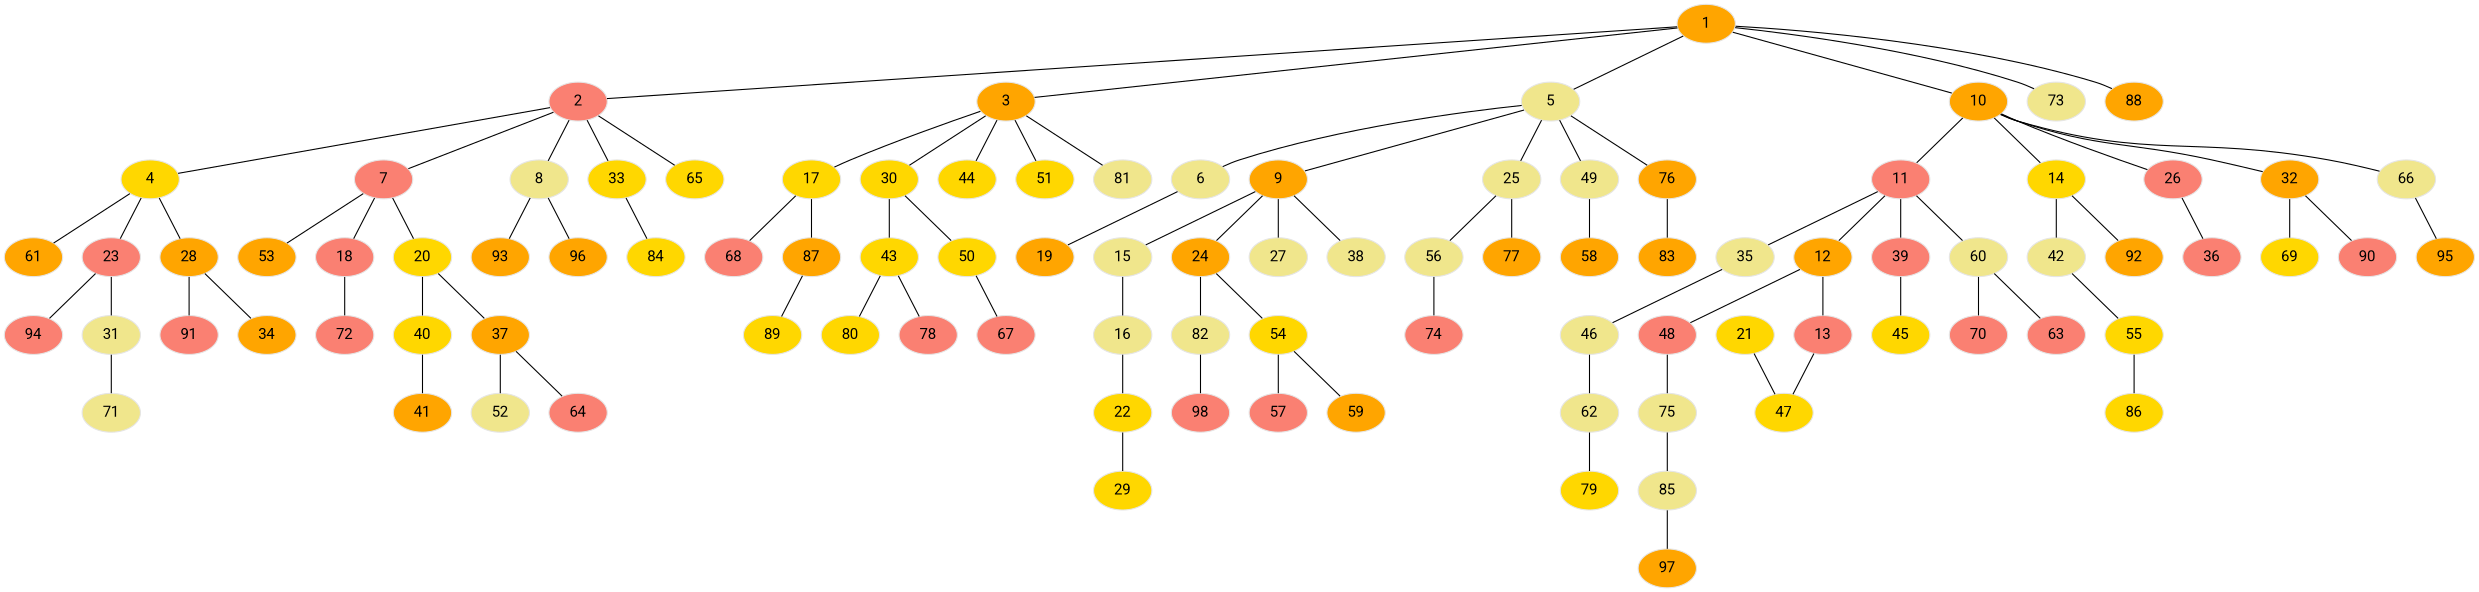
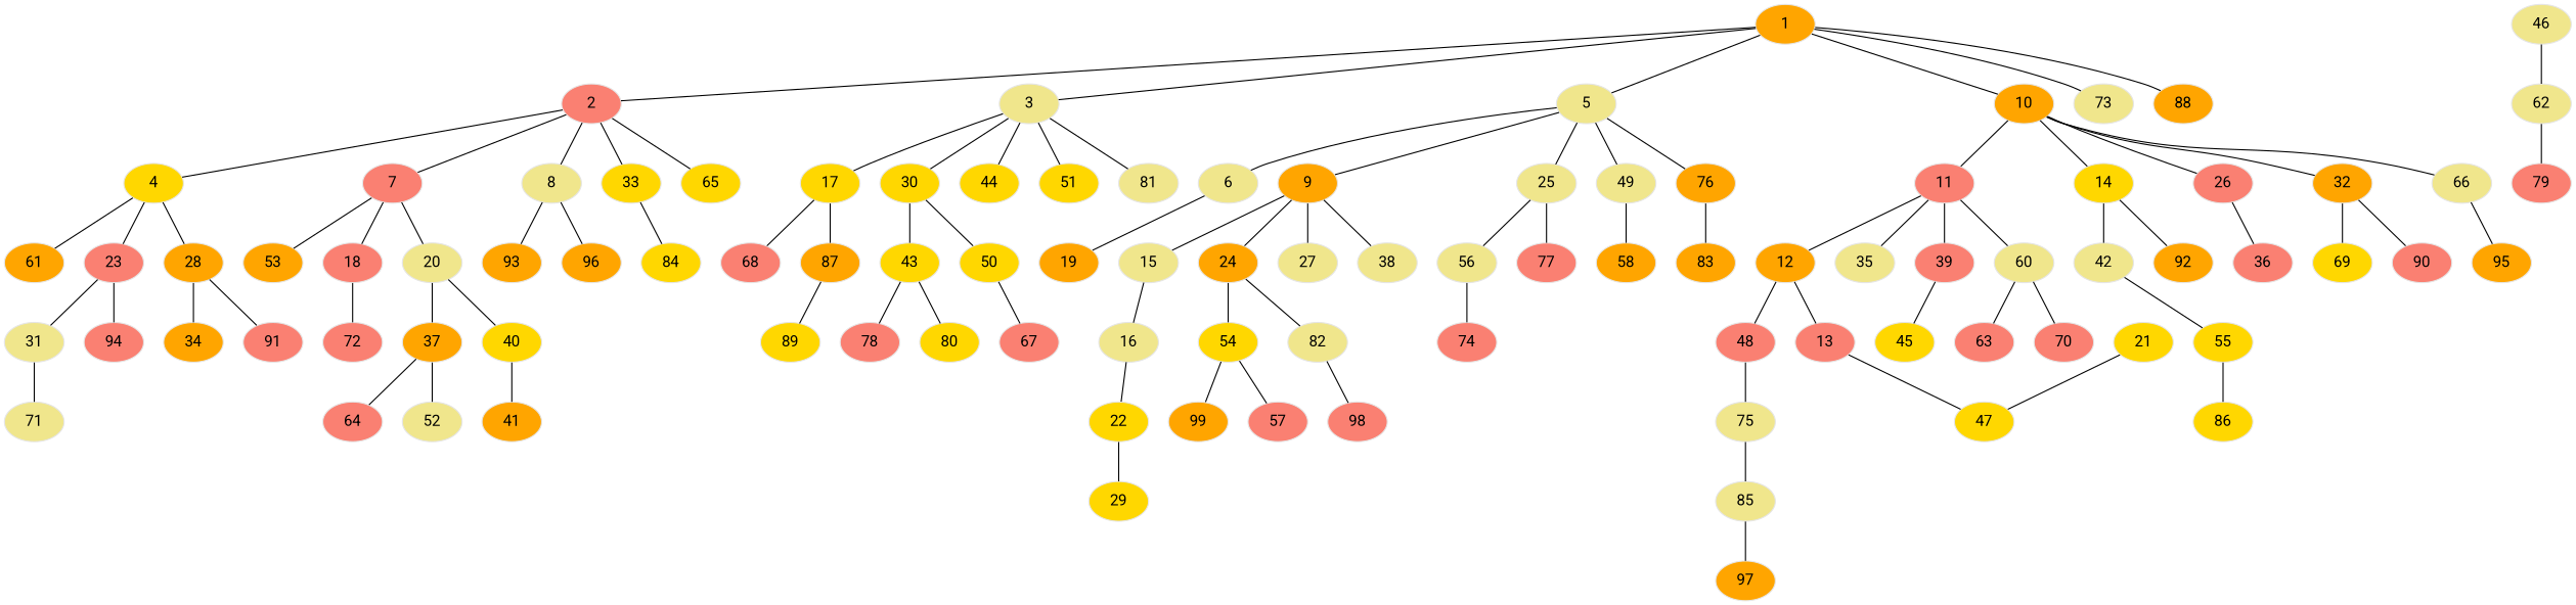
  graph {
    fontname=Roboto
    node [color=gray90 fillcolor=orange fontname=Roboto style=filled]
    edge [fontname=Roboto]
    2 [fillcolor=salmon]
    1
-   3
+   3 [fillcolor=khaki]
    5 [fillcolor=khaki]
    10
    73 [fillcolor=khaki]
    88
    4 [fillcolor=gold]
    7 [fillcolor=salmon]
    8 [fillcolor=khaki]
    33 [fillcolor=gold]
    65 [fillcolor=gold]
    17 [fillcolor=gold]
    30 [fillcolor=gold]
    44 [fillcolor=gold]
    51 [fillcolor=gold]
    81 [fillcolor=khaki]
    6 [fillcolor=khaki]
    9
    25 [fillcolor=khaki]
    49 [fillcolor=khaki]
    76
    11 [fillcolor=salmon]
    14 [fillcolor=gold]
    26 [fillcolor=salmon]
    32
    66 [fillcolor=khaki]
    23 [fillcolor=salmon]
    28
    61
    18 [fillcolor=salmon]
-   20 [fillcolor=gold]
+   20 [fillcolor=khaki]
    53
    93
    96
    84 [fillcolor=gold]
    68 [fillcolor=salmon]
    87
    43 [fillcolor=gold]
    50 [fillcolor=gold]
    31 [fillcolor=khaki]
    94 [fillcolor=salmon]
    34
    91 [fillcolor=salmon]
    19
    15 [fillcolor=khaki]
    24
    27 [fillcolor=khaki]
    38 [fillcolor=khaki]
    56 [fillcolor=khaki]
-   77
+   77 [fillcolor=salmon]
    58
    83
    72 [fillcolor=salmon]
    37
    40 [fillcolor=gold]
    16 [fillcolor=khaki]
    54 [fillcolor=gold]
    82 [fillcolor=khaki]
    12
    35 [fillcolor=khaki]
    39 [fillcolor=salmon]
    60 [fillcolor=khaki]
    42 [fillcolor=khaki]
    92
    36 [fillcolor=salmon]
    69 [fillcolor=gold]
    90 [fillcolor=salmon]
    95
    13 [fillcolor=salmon]
    48 [fillcolor=salmon]
    46 [fillcolor=khaki]
    45 [fillcolor=gold]
    63 [fillcolor=salmon]
    70 [fillcolor=salmon]
    47 [fillcolor=gold]
    75 [fillcolor=khaki]
    21 [fillcolor=gold]
    55 [fillcolor=gold]
    22 [fillcolor=gold]
    29 [fillcolor=gold]
    89 [fillcolor=gold]
    52 [fillcolor=khaki]
    64 [fillcolor=salmon]
    41
    71 [fillcolor=khaki]
    57 [fillcolor=salmon]
-   59
+   59 [label=99]
    98 [fillcolor=salmon]
    74 [fillcolor=salmon]
    78 [fillcolor=salmon]
    80 [fillcolor=gold]
    67 [fillcolor=salmon]
    62 [fillcolor=khaki]
    86 [fillcolor=gold]
-   79 [fillcolor=gold]
+   79 [fillcolor=salmon]
    85 [fillcolor=khaki]
    97
    2 -- 4
    2 -- 7
    2 -- 8
    2 -- 33
    2 -- 65
    1 -- 2
    1 -- 3
    1 -- 5
    1 -- 10
    1 -- 73
    1 -- 88
    3 -- 17
    3 -- 30
    3 -- 44
    3 -- 51
    3 -- 81
    5 -- 6
    5 -- 9
    5 -- 25
    5 -- 49
    5 -- 76
    10 -- 11
    10 -- 14
    10 -- 26
    10 -- 32
    10 -- 66
    4 -- 23
    4 -- 28
    4 -- 61
    7 -- 18
    7 -- 20
    7 -- 53
    8 -- 93
    8 -- 96
    33 -- 84
    17 -- 68
    17 -- 87
    30 -- 43
    30 -- 50
    6 -- 19
    9 -- 15
    9 -- 24
    9 -- 27
    9 -- 38
    25 -- 56
    25 -- 77
    49 -- 58
    76 -- 83
    11 -- 12
    11 -- 35
    11 -- 39
    11 -- 60
    14 -- 42
    14 -- 92
    26 -- 36
    32 -- 69
    32 -- 90
    66 -- 95
    23 -- 31
    23 -- 94
    28 -- 34
    28 -- 91
    18 -- 72
    20 -- 37
    20 -- 40
    87 -- 89
    43 -- 78
    43 -- 80
    50 -- 67
    31 -- 71
    15 -- 16
    24 -- 54
    24 -- 82
    56 -- 74
    37 -- 52
    37 -- 64
    40 -- 41
    16 -- 22
    54 -- 57
    54 -- 59
    82 -- 98
    12 -- 13
    12 -- 48
-   35 -- 46
    39 -- 45
    60 -- 63
    60 -- 70
    42 -- 55
    13 -- 47
    48 -- 75
    46 -- 62
    75 -- 85
    21 -- 47
    55 -- 86
    22 -- 29
    62 -- 79
    85 -- 97
  }
